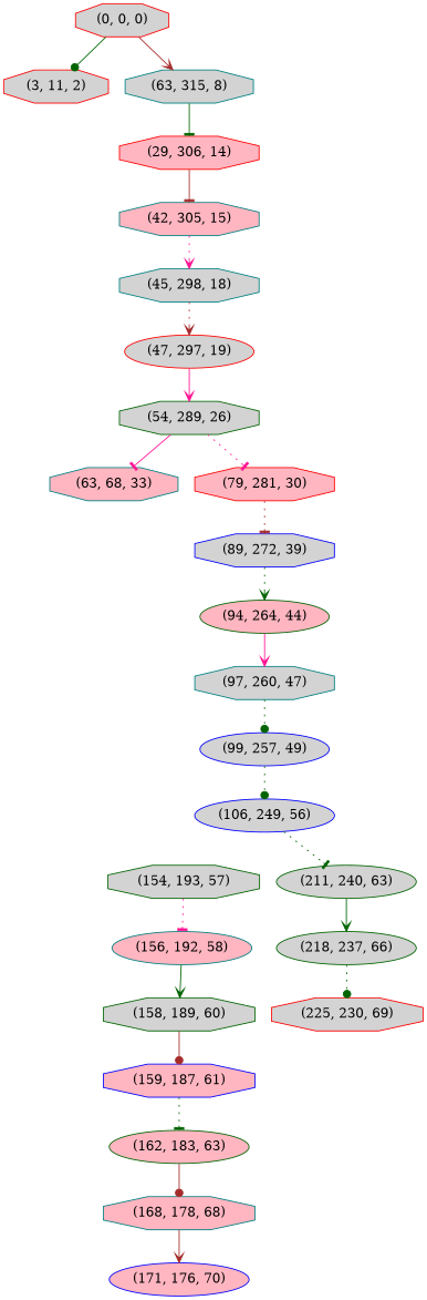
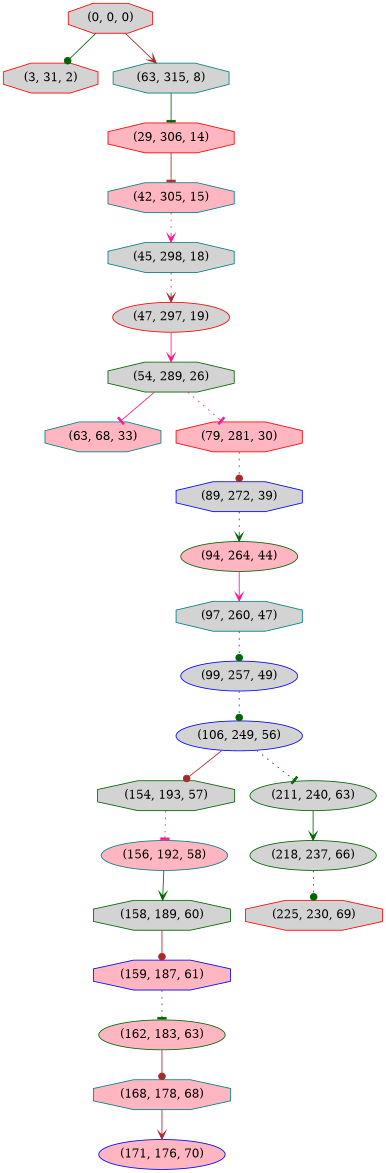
  digraph {
    node [color=teal fillcolor=lightgrey shape=octagon style=filled]
    edge [arrowhead=vee color=darkgreen style=solid]
    "(0, 0, 0)" [color=red]
-   "(3, 11, 2)" [color=red]
+   "(3, 11, 2)" [color=red label="(3, 31, 2)"]
    n3 [label="(63, 315, 8)"]
    "(29, 306, 14)" [color=red fillcolor=lightpink]
    "(42, 305, 15)" [fillcolor=lightpink]
    "(45, 298, 18)"
    "(47, 297, 19)" [color=red shape=ellipse]
    "(54, 289, 26)" [color=darkgreen]
    "(63, 68, 33)" [fillcolor=lightpink]
    "(79, 281, 30)" [color=red fillcolor=lightpink]
    "(89, 272, 39)" [color=blue]
    "(94, 264, 44)" [color=darkgreen fillcolor=lightpink shape=ellipse]
    "(97, 260, 47)"
    "(99, 257, 49)" [color=blue shape=ellipse]
    "(106, 249, 56)" [color=blue shape=ellipse]
    "(154, 193, 57)" [color=darkgreen]
    "(211, 240, 63)" [color=darkgreen shape=ellipse]
    "(156, 192, 58)" [fillcolor=lightpink shape=ellipse]
    "(218, 237, 66)" [color=darkgreen shape=ellipse]
    "(158, 189, 60)" [color=darkgreen]
    "(159, 187, 61)" [color=blue fillcolor=lightpink]
    "(162, 183, 63)" [color=darkgreen fillcolor=lightpink shape=ellipse]
    "(168, 178, 68)" [fillcolor=lightpink]
    "(171, 176, 70)" [color=blue fillcolor=lightpink shape=ellipse]
    "(225, 230, 69)" [color=red]
    "(0, 0, 0)" -> "(3, 11, 2)" [arrowhead=dot]
    "(0, 0, 0)" -> n3 [color=brown]
    n3 -> "(29, 306, 14)" [arrowhead=tee]
    "(29, 306, 14)" -> "(42, 305, 15)" [arrowhead=tee color=brown]
    "(42, 305, 15)" -> "(45, 298, 18)" [color=deeppink style=dotted]
    "(45, 298, 18)" -> "(47, 297, 19)" [color=brown style=dotted]
    "(47, 297, 19)" -> "(54, 289, 26)" [color=deeppink]
    "(54, 289, 26)" -> "(63, 68, 33)" [arrowhead=tee color=deeppink]
    "(54, 289, 26)" -> "(79, 281, 30)" [arrowhead=tee color=deeppink style=dotted]
-   "(79, 281, 30)" -> "(89, 272, 39)" [arrowhead=tee color=brown style=dotted]
+   "(79, 281, 30)" -> "(89, 272, 39)" [arrowhead=dot color=brown style=dotted]
    "(89, 272, 39)" -> "(94, 264, 44)" [style=dotted]
    "(94, 264, 44)" -> "(97, 260, 47)" [color=deeppink]
    "(97, 260, 47)" -> "(99, 257, 49)" [arrowhead=dot style=dotted]
    "(99, 257, 49)" -> "(106, 249, 56)" [arrowhead=dot style=dotted]
+   "(106, 249, 56)" -> "(154, 193, 57)" [arrowhead=dot color=brown]
    "(106, 249, 56)" -> "(211, 240, 63)" [arrowhead=tee style=dotted]
    "(154, 193, 57)" -> "(156, 192, 58)" [arrowhead=tee color=deeppink style=dotted]
    "(211, 240, 63)" -> "(218, 237, 66)"
    "(156, 192, 58)" -> "(158, 189, 60)"
    "(218, 237, 66)" -> "(225, 230, 69)" [arrowhead=dot style=dotted]
    "(158, 189, 60)" -> "(159, 187, 61)" [arrowhead=dot color=brown]
    "(159, 187, 61)" -> "(162, 183, 63)" [arrowhead=tee style=dotted]
    "(162, 183, 63)" -> "(168, 178, 68)" [arrowhead=dot color=brown]
    "(168, 178, 68)" -> "(171, 176, 70)" [color=brown]
  }
